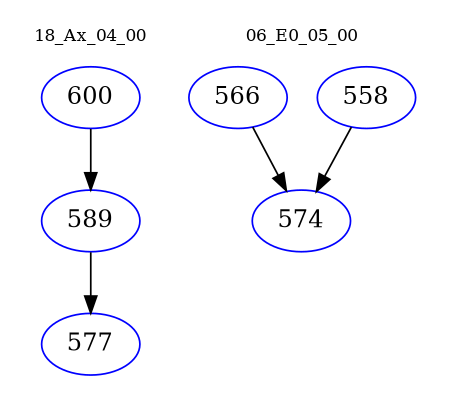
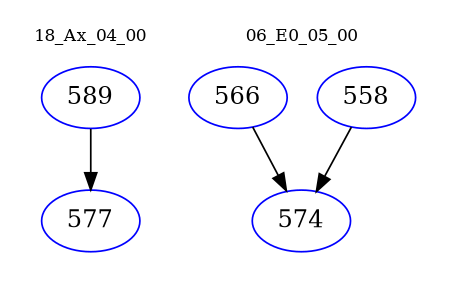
  digraph {
    node [color=blue]
    edge [color=black]
-   n1 [label=600]
    n2 [label=589]
    n3 [label=577]
    n4 [label=558]
    n5 [label=566]
    n6 [label=574]
    subgraph cluster_1 {
      color=white
      fontsize=10
      label="18_Ax_04_00"
-     n1
      n2
      n3
    }
    subgraph cluster_2 {
      color=white
      fontsize=10
      label="06_E0_05_00"
      n4
      n5
      n6
    }
-   n1 -> n2
    n2 -> n3
    n4 -> n6
    n5 -> n6
  }
